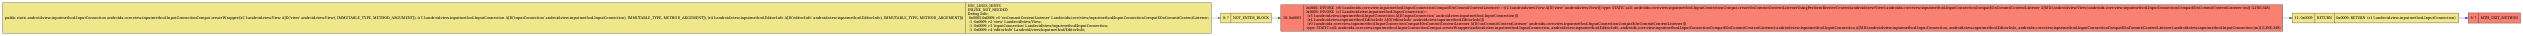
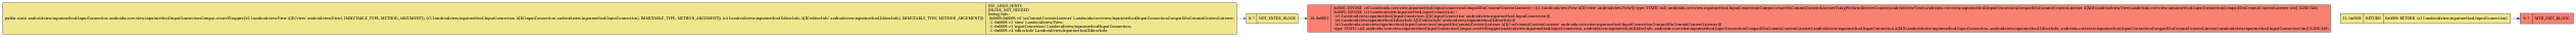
  digraph {
    fontname="Noto Serif"
    rankdir=LR
    node [fillcolor=khaki fontname="Noto Serif" shape=record style=filled]
    edge [color=darkgreen fontname="Noto Serif"]
    n1 [label="{8\:\ ?|NOT_ENTER_BLOCK\l}"]
    n2 [fillcolor=salmon label="{10\:\ 0x0001|0x0001: INVOKE  (r0 I:androidx.core.view.inputmethod.InputConnectionCompat$OnCommitContentListener) = (r2 I:android.view.View A[D('view' android.view.View)]) type: STATIC call: androidx.core.view.inputmethod.InputConnectionCompat.createOnCommitContentListenerUsingPerformReceiveContent(android.view.View):androidx.core.view.inputmethod.InputConnectionCompat$OnCommitContentListener A[MD:(android.view.View):androidx.core.view.inputmethod.InputConnectionCompat$OnCommitContentListener (m)] (LINE:348)\l0x0005: INVOKE  (r1 I:android.view.inputmethod.InputConnection) = \l  (r3 I:android.view.inputmethod.InputConnection A[D('inputConnection' android.view.inputmethod.InputConnection)])\l  (r4 I:android.view.inputmethod.EditorInfo A[D('editorInfo' android.view.inputmethod.EditorInfo)])\l  (r0 I:androidx.core.view.inputmethod.InputConnectionCompat$OnCommitContentListener A[D('onCommitContentListener' androidx.core.view.inputmethod.InputConnectionCompat$OnCommitContentListener)])\l type: STATIC call: androidx.core.view.inputmethod.InputConnectionCompat.createWrapper(android.view.inputmethod.InputConnection, android.view.inputmethod.EditorInfo, androidx.core.view.inputmethod.InputConnectionCompat$OnCommitContentListener):android.view.inputmethod.InputConnection A[MD:(android.view.inputmethod.InputConnection, android.view.inputmethod.EditorInfo, androidx.core.view.inputmethod.InputConnectionCompat$OnCommitContentListener):android.view.inputmethod.InputConnection (m)] (LINE:349)\l}"]
    n3 [label="{11\:\ 0x0009|RETURN\l|0x0009: RETURN  (r1 I:android.view.inputmethod.InputConnection) \l}"]
-   n4 [fillcolor=salmon label="{9\:\ ?|MTH_EXIT_METHOD\l}"]
+   n4 [fillcolor=salmon label="{9\:\ ?|MTH_EXIT_BLOCK\l}"]
    n5 [label="{public static android.view.inputmethod.InputConnection androidx.core.view.inputmethod.InputConnectionCompat.createWrapper((r2 I:android.view.View A[D('view' android.view.View), IMMUTABLE_TYPE, METHOD_ARGUMENT]), (r3 I:android.view.inputmethod.InputConnection A[D('inputConnection' android.view.inputmethod.InputConnection), IMMUTABLE_TYPE, METHOD_ARGUMENT]), (r4 I:android.view.inputmethod.EditorInfo A[D('editorInfo' android.view.inputmethod.EditorInfo), IMMUTABLE_TYPE, METHOD_ARGUMENT]))  | USE_LINES_HINTS\lINLINE_NOT_NEEDED\lDebug Info:\l  0x0005\-0x0009: r0 'onCommitContentListener' Landroidx\/core\/view\/inputmethod\/InputConnectionCompat$OnCommitContentListener;\l  \-1 \-0x0009: r2 'view' Landroid\/view\/View;\l  \-1 \-0x0009: r3 'inputConnection' Landroid\/view\/inputmethod\/InputConnection;\l  \-1 \-0x0009: r4 'editorInfo' Landroid\/view\/inputmethod\/EditorInfo;\l}"]
    n1 -> n2
-   n2 -> n3
    n3 -> n4 [color=blue]
    n5 -> n1 [color=gray40]
  }
